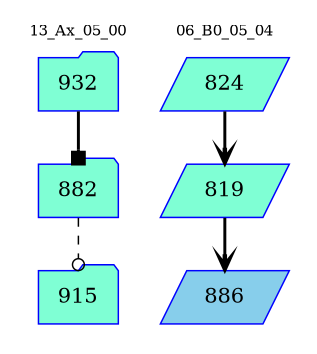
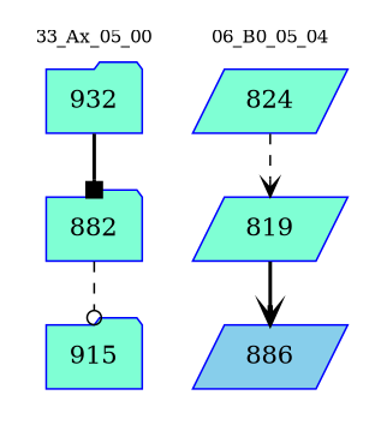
  digraph {
    node [color=blue fillcolor=aquamarine shape=folder style=filled]
    edge [arrowhead=vee color=black style=bold]
    n1 [label=932]
    n2 [label=882]
    n3 [label=915]
    n4 [label=824 shape=parallelogram]
    n5 [label=819 shape=parallelogram]
    n6 [fillcolor=skyblue label=886 shape=parallelogram]
    subgraph cluster_1 {
      color=white
      fontsize=10
-     label="13_Ax_05_00"
+     label="33_Ax_05_00"
      n1
      n2
      n3
    }
    subgraph cluster_2 {
      color=white
      fontsize=10
      label="06_B0_05_04"
      n4
      n5
      n6
    }
    n1 -> n2 [arrowhead=box]
    n2 -> n3 [arrowhead=odot style=dashed]
-   n4 -> n5
+   n4 -> n5 [style=dashed]
    n5 -> n6
  }
